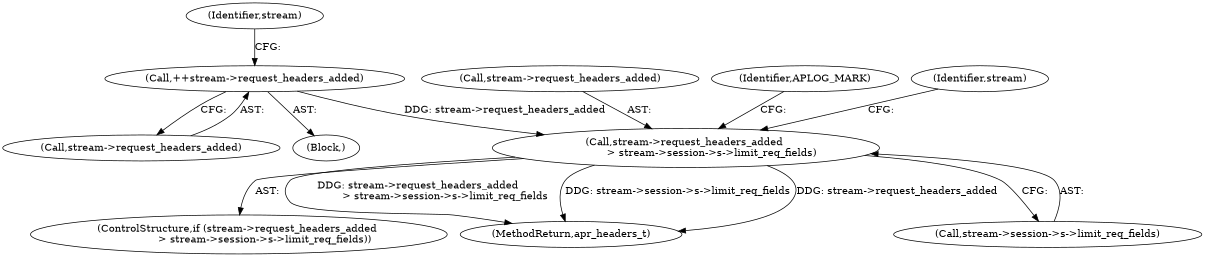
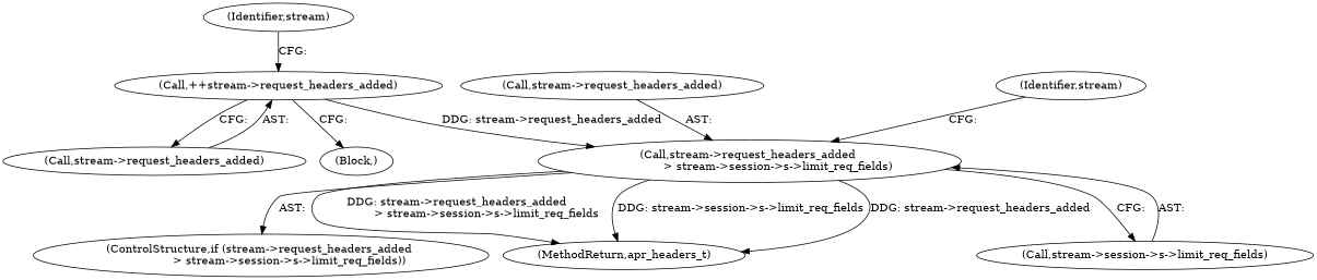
  digraph {
    n1 [label="(Call,stream->request_headers_added \n                > stream->session->s->limit_req_fields)"]
    n2 [label="(ControlStructure,if (stream->request_headers_added \n                > stream->session->s->limit_req_fields))"]
    n3 [label="(MethodReturn,apr_headers_t)"]
    n4 [label="(Call,stream->session->s->limit_req_fields)"]
    n5 [label="(Call,++stream->request_headers_added)"]
    n6 [label="(Call,stream->request_headers_added)"]
    n7 [label="(Block,)"]
    n8 [label="(Call,stream->request_headers_added)"]
-   n9 [label="(Identifier,APLOG_MARK)"]
    n10 [label="(Identifier,stream)"]
    n11 [label="(Identifier,stream)"]
    n1 -> n2 [label="AST: "]
    n1 -> n3 [label="DDG: stream->request_headers_added \n                > stream->session->s->limit_req_fields"]
    n1 -> n3 [label="DDG: stream->session->s->limit_req_fields"]
    n1 -> n3 [label="DDG: stream->request_headers_added"]
    n1 -> n4 [label="CFG: "]
    n4 -> n1 [label="AST: "]
    n5 -> n1 [label="DDG: stream->request_headers_added"]
    n5 -> n6 [label="CFG: "]
-   n5 -> n7 [label="AST: "]
+   n5 -> n7 [label="CFG: "]
    n6 -> n5 [label="AST: "]
    n8 -> n1 [label="AST: "]
-   n9 -> n1 [label="CFG: "]
    n10 -> n1 [label="CFG: "]
    n11 -> n5 [label="CFG: "]
  }
